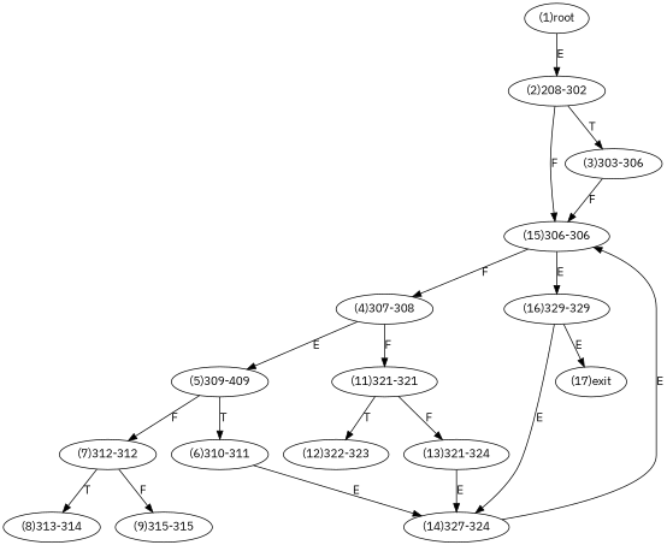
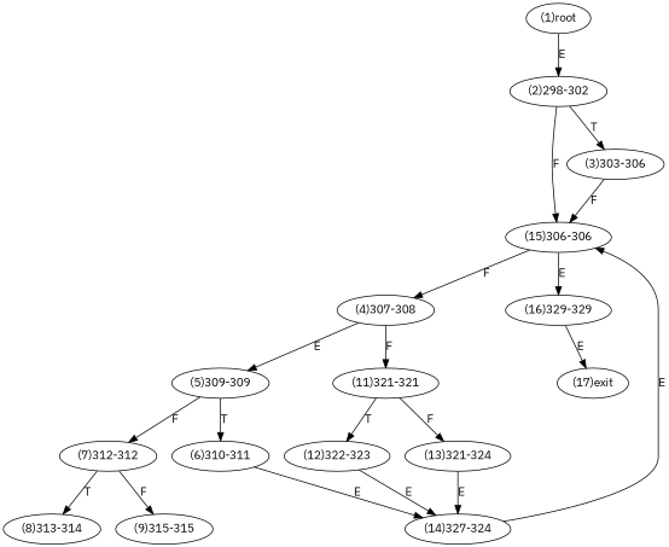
  digraph {
    fontname="IBM Plex Sans"
    node [fontname="IBM Plex Sans"]
    edge [fontname="IBM Plex Sans"]
    n1 [label="(1)root"]
-   n2 [label="(2)208-302"]
+   n2 [label="(2)298-302"]
    n3 [label="(3)303-306"]
    n4 [label="(15)306-306"]
    n5 [label="(4)307-308"]
    n6 [label="(16)329-329"]
-   n7 [label="(5)309-409"]
+   n7 [label="(5)309-309"]
    n8 [label="(11)321-321"]
    n9 [label="(6)310-311"]
    n10 [label="(7)312-312"]
    n11 [label="(12)322-323"]
    n12 [label="(13)321-324"]
    n13 [label="(14)327-324"]
    n14 [label="(8)313-314"]
    n15 [label="(9)315-315"]
    n16 [label="(17)exit"]
    n1 -> n2 [label=E]
    n2 -> n3 [label=T]
    n2 -> n4 [label=F]
    n3 -> n4 [label=F]
    n4 -> n5 [label=F]
    n4 -> n6 [label=E]
    n5 -> n7 [label=E]
    n5 -> n8 [label=F]
    n6 -> n16 [label=E]
    n7 -> n9 [label=T]
    n7 -> n10 [label=F]
    n8 -> n11 [label=T]
    n8 -> n12 [label=F]
    n9 -> n13 [label=E]
    n10 -> n14 [label=T]
    n10 -> n15 [label=F]
-   n6 -> n13 [label=E]
+   n11 -> n13 [label=E]
    n12 -> n13 [label=E]
    n13 -> n4 [label=E]
  }
